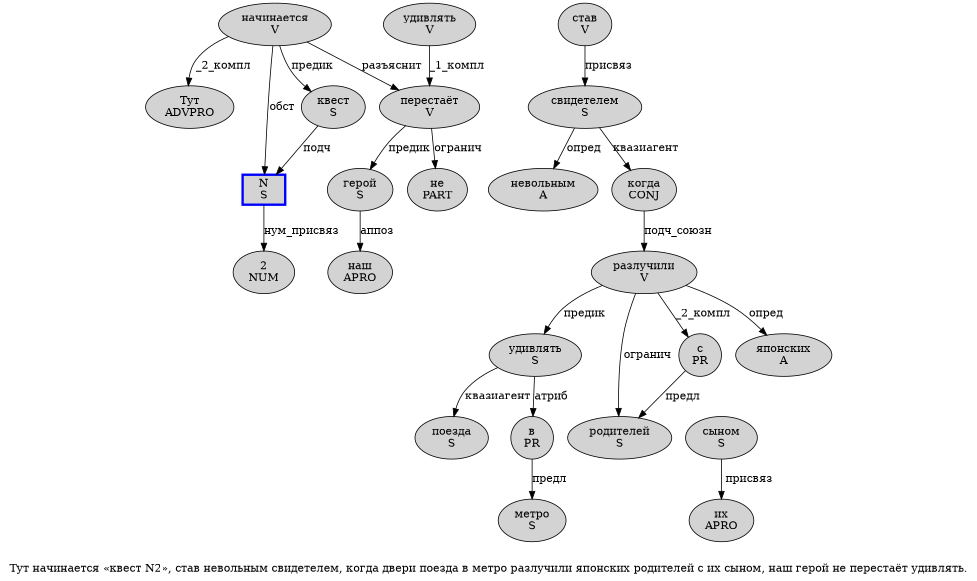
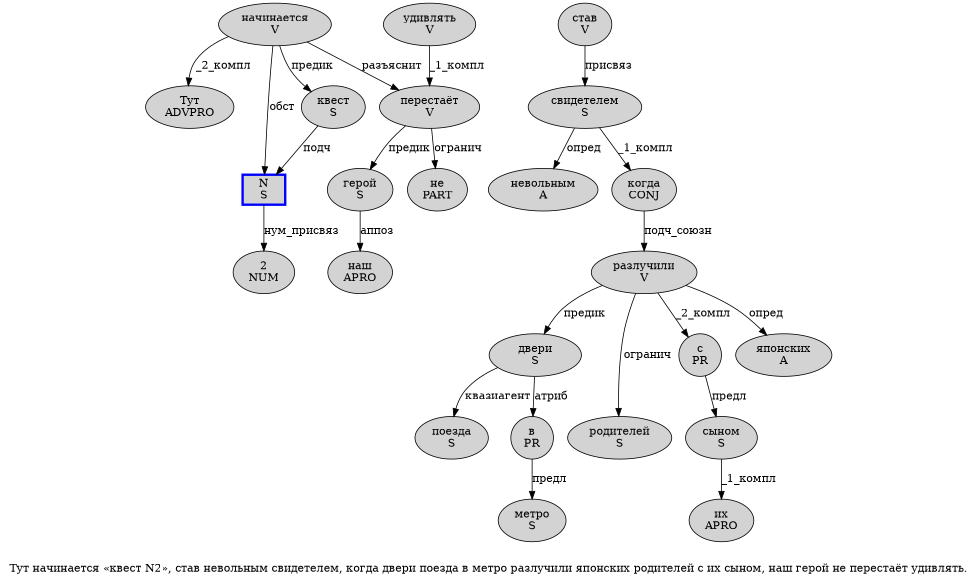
  digraph {
    label="Тут начинается «квест N2», став невольным свидетелем, когда двери поезда в метро разлучили японских родителей с их сыном, наш герой не перестаёт удивлять."
    node [fillcolor=lightgray penwidth=1 shape=ellipse style=filled]
    n1 [label="Тут\nADVPRO"]
    n2 [label="начинается\nV"]
    n3 [label="квест\nS"]
    n4 [label="перестаёт\nV"]
    n5 [color=blue label="N\nS" penwidth=3 shape=box]
    n6 [label="став\nV"]
    n7 [label="свидетелем\nS"]
    n8 [label="герой\nS"]
    n9 [label="не\nPART"]
    n10 [label="2\nNUM"]
    n11 [label="невольным\nA"]
    n12 [label="когда\nCONJ"]
    n13 [label="разлучили\nV"]
-   n14 [label="удивлять\nS"]
+   n14 [label="двери\nS"]
    n15 [label="родителей\nS"]
    n16 [label="с\nPR"]
    n17 [label="японских\nA"]
    n18 [label="поезда\nS"]
    n19 [label="в\nPR"]
    n20 [label="метро\nS"]
    n21 [label="сыном\nS"]
    n22 [label="их\nAPRO"]
    n23 [label="наш\nAPRO"]
    n24 [label="удивлять\nV"]
    n2 -> n1 [label="_2_компл"]
    n2 -> n3 [label="предик"]
    n2 -> n4 [label="разъяснит"]
    n2 -> n5 [label="обст"]
    n3 -> n5 [label="подч"]
    n4 -> n8 [label="предик"]
    n4 -> n9 [label="огранич"]
    n5 -> n10 [label="нум_присвяз"]
    n6 -> n7 [label="присвяз"]
    n7 -> n11 [label="опред"]
-   n7 -> n12 [label="квазиагент"]
+   n7 -> n12 [label="_1_компл"]
    n8 -> n23 [label="аппоз"]
    n12 -> n13 [label="подч_союзн"]
    n13 -> n14 [label="предик"]
    n13 -> n15 [label="огранич"]
    n13 -> n16 [label="_2_компл"]
    n13 -> n17 [label="опред"]
    n14 -> n18 [label="квазиагент"]
    n14 -> n19 [label="атриб"]
-   n16 -> n15 [label="предл"]
+   n16 -> n21 [label="предл"]
    n19 -> n20 [label="предл"]
-   n21 -> n22 [label="присвяз"]
+   n21 -> n22 [label="_1_компл"]
    n24 -> n4 [label="_1_компл"]
  }
